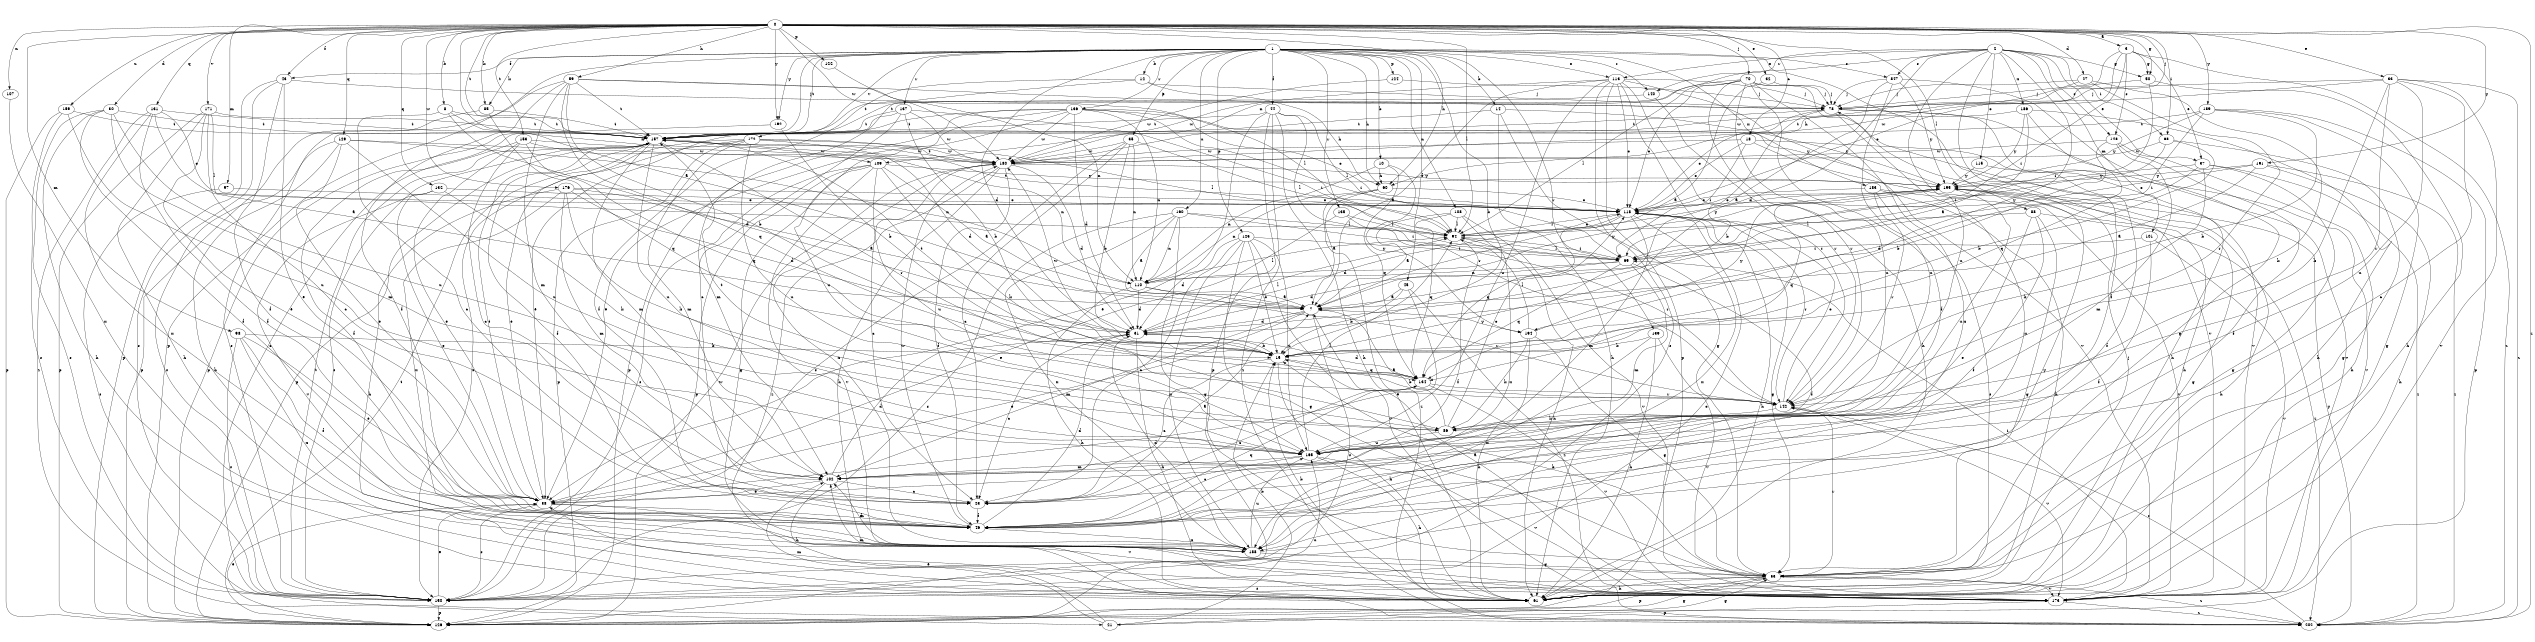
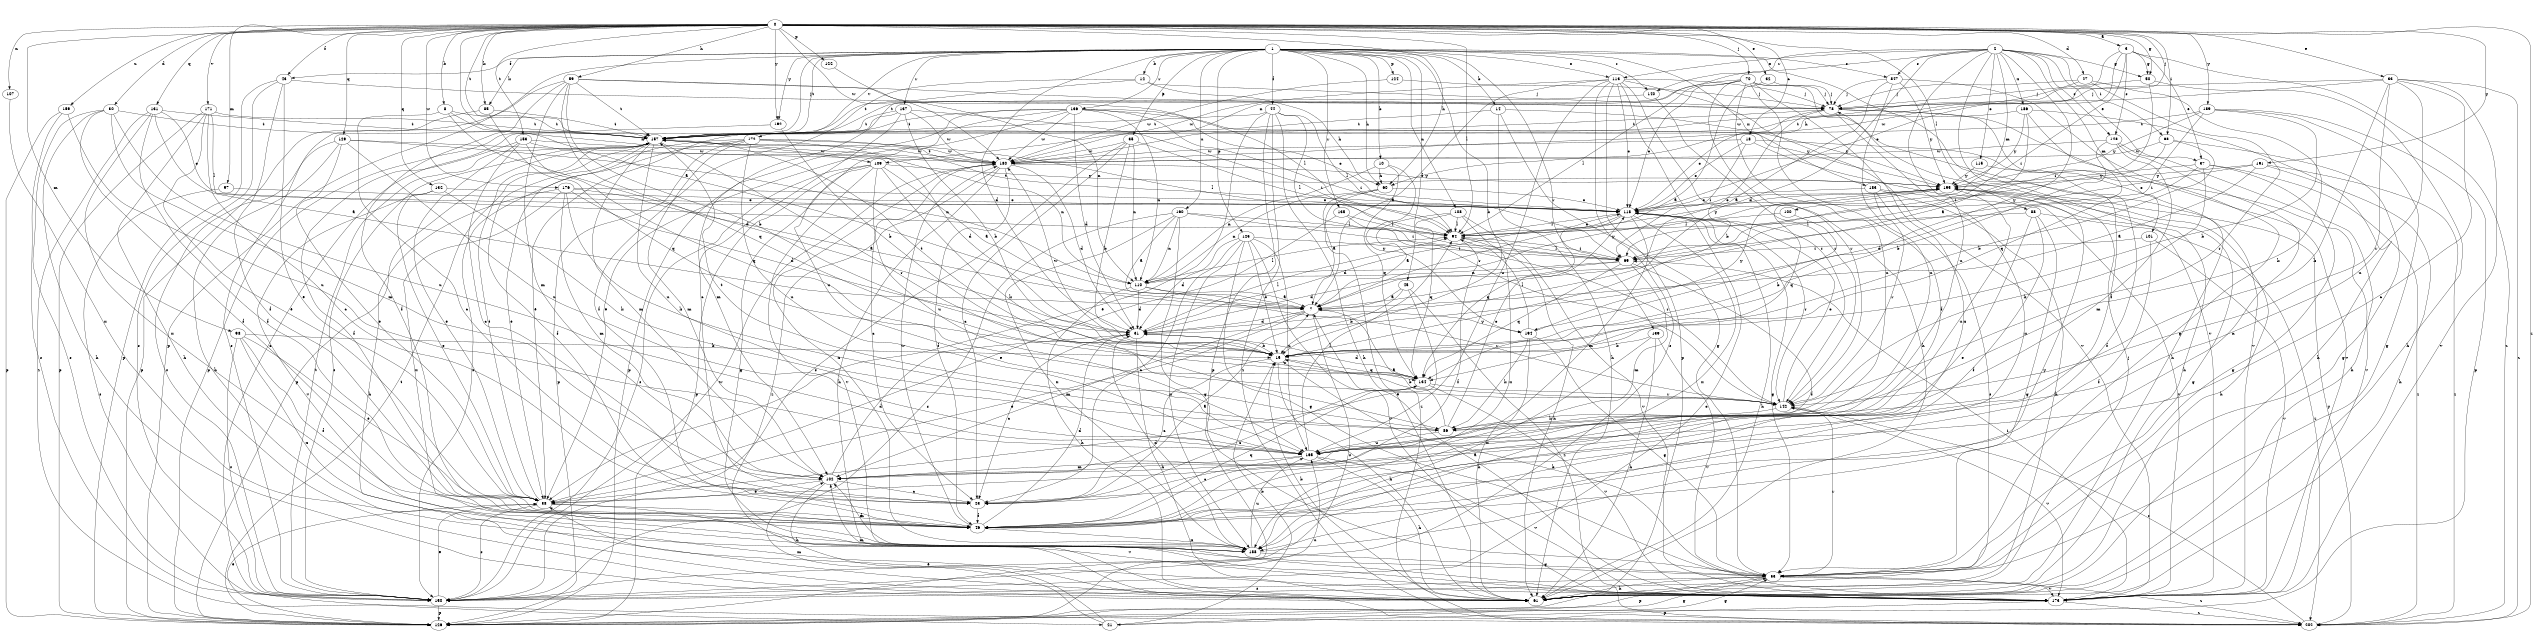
  strict digraph {
    0
    3
    7
    8
    18
    27
    30
    32
    33
    43
    50
    59
    60
    68
    70
    78
    85
    88
    94
    97
    98
    107
    122
    129
    131
    132
    153
    157
    159
    171
    176
    180
    189
    191
    192
    202
    37
    148
    69
    118
    31
    194
    38
    102
    150
    109
    23
    173
    61
    86
    142
    46
    165
    126
    15
    134
    110
    53
    188
    195
    1
    10
    12
    14
    21
    35
    44
    45
    108
    113
    124
    125
    135
    136
    137
    139
    140
    n78 [label=847]
    160
    172
    183
    2
+   100
    101
    115
    186
    0 -> 3 [label=a]
    0 -> 7 [label=a]
    0 -> 8 [label=b]
    0 -> 18 [label=c]
    0 -> 27 [label=d]
    0 -> 30 [label=d]
    0 -> 32 [label=e]
    0 -> 33 [label=e]
    0 -> 43 [label=f]
    0 -> 50 [label=g]
    0 -> 59 [label=h]
    0 -> 60 [label=h]
    0 -> 68 [label=i]
    0 -> 70 [label=j]
    0 -> 78 [label=j]
    0 -> 85 [label=k]
    0 -> 88 [label=l]
    0 -> 94 [label=l]
    0 -> 97 [label=m]
    0 -> 98 [label=m]
    0 -> 107 [label=n]
    0 -> 122 [label=p]
    0 -> 129 [label=q]
    0 -> 131 [label=q]
    0 -> 132 [label=q]
    0 -> 153 [label=t]
    0 -> 157 [label=t]
    0 -> 159 [label=u]
    0 -> 171 [label=v]
    0 -> 176 [label=w]
    0 -> 180 [label=w]
    0 -> 189 [label=y]
    0 -> 191 [label=y]
    0 -> 192 [label=y]
    0 -> 202 [label=z]
    3 -> 50 [label=g]
    3 -> 60 [label=h]
    3 -> 202 [label=z]
    3 -> 37 [label=e]
    3 -> 148 [label=s]
    3 -> 69 [label=i]
    3 -> 118 [label=o]
    7 -> 31 [label=d]
    7 -> 194 [label=y]
    7 -> 38 [label=e]
    7 -> 102 [label=m]
    7 -> 150 [label=s]
    8 -> 157 [label=t]
    8 -> 31 [label=d]
    8 -> 109 [label=n]
    8 -> 23 [label=c]
    18 -> 180 [label=w]
    18 -> 69 [label=i]
    18 -> 118 [label=o]
    18 -> 173 [label=v]
    18 -> 61 [label=h]
    27 -> 78 [label=j]
    27 -> 180 [label=w]
    27 -> 86 [label=k]
    27 -> 142 [label=r]
    30 -> 157 [label=t]
    30 -> 102 [label=m]
    30 -> 150 [label=s]
    30 -> 61 [label=h]
    30 -> 46 [label=f]
    30 -> 165 [label=u]
    32 -> 7 [label=a]
    32 -> 78 [label=j]
    33 -> 78 [label=j]
    33 -> 180 [label=w]
    33 -> 202 [label=z]
    33 -> 23 [label=c]
    33 -> 173 [label=v]
    33 -> 86 [label=k]
    33 -> 142 [label=r]
    33 -> 165 [label=u]
    43 -> 78 [label=j]
    43 -> 38 [label=e]
    43 -> 150 [label=s]
    43 -> 46 [label=f]
    43 -> 126 [label=p]
    50 -> 78 [label=j]
    50 -> 69 [label=i]
    50 -> 61 [label=h]
    59 -> 78 [label=j]
    59 -> 94 [label=l]
    59 -> 157 [label=t]
    59 -> 102 [label=m]
    59 -> 150 [label=s]
    59 -> 46 [label=f]
    59 -> 15 [label=b]
    59 -> 134 [label=q]
    60 -> 7 [label=a]
    60 -> 202 [label=z]
    60 -> 118 [label=o]
    60 -> 110 [label=n]
    68 -> 180 [label=w]
    68 -> 69 [label=i]
    68 -> 15 [label=b]
    68 -> 53 [label=g]
    70 -> 78 [label=j]
    70 -> 94 [label=l]
    70 -> 157 [label=t]
    70 -> 118 [label=o]
    70 -> 173 [label=v]
    70 -> 142 [label=r]
    70 -> 46 [label=f]
    70 -> 165 [label=u]
    70 -> 188 [label=x]
    78 -> 157 [label=t]
    78 -> 118 [label=o]
    78 -> 173 [label=v]
    78 -> 61 [label=h]
    78 -> 15 [label=b]
    78 -> 188 [label=x]
    85 -> 157 [label=t]
    85 -> 126 [label=p]
    85 -> 134 [label=q]
    88 -> 94 [label=l]
    88 -> 202 [label=z]
    88 -> 38 [label=e]
    88 -> 46 [label=f]
    88 -> 53 [label=g]
    94 -> 69 [label=i]
    94 -> 118 [label=o]
    94 -> 61 [label=h]
    94 -> 46 [label=f]
    94 -> 195 [label=y]
    97 -> 118 [label=o]
    97 -> 150 [label=s]
    98 -> 38 [label=e]
    98 -> 150 [label=s]
    98 -> 46 [label=f]
    98 -> 15 [label=b]
    98 -> 188 [label=x]
    107 -> 188 [label=x]
    122 -> 110 [label=n]
    129 -> 180 [label=w]
    129 -> 38 [label=e]
    129 -> 150 [label=s]
    129 -> 61 [label=h]
    129 -> 165 [label=u]
    129 -> 110 [label=n]
    131 -> 7 [label=a]
    131 -> 157 [label=t]
    131 -> 202 [label=z]
    131 -> 118 [label=o]
    131 -> 46 [label=f]
    131 -> 188 [label=x]
    132 -> 118 [label=o]
    132 -> 38 [label=e]
    132 -> 173 [label=v]
    132 -> 86 [label=k]
    153 -> 180 [label=w]
    153 -> 38 [label=e]
    153 -> 23 [label=c]
    153 -> 46 [label=f]
    153 -> 134 [label=q]
    153 -> 110 [label=n]
    157 -> 180 [label=w]
    157 -> 102 [label=m]
    157 -> 150 [label=s]
    157 -> 142 [label=r]
    157 -> 46 [label=f]
    157 -> 165 [label=u]
    157 -> 126 [label=p]
-   159 -> 157 [label=t]
    159 -> 150 [label=s]
    159 -> 165 [label=u]
    159 -> 126 [label=p]
    171 -> 94 [label=l]
    171 -> 157 [label=t]
    171 -> 38 [label=e]
    171 -> 23 [label=c]
    171 -> 61 [label=h]
    171 -> 126 [label=p]
    176 -> 7 [label=a]
    176 -> 118 [label=o]
    176 -> 31 [label=d]
    176 -> 102 [label=m]
    176 -> 61 [label=h]
    176 -> 86 [label=k]
    176 -> 188 [label=x]
    180 -> 157 [label=t]
    180 -> 202 [label=z]
    180 -> 31 [label=d]
    180 -> 23 [label=c]
    180 -> 61 [label=h]
    180 -> 46 [label=f]
    180 -> 188 [label=x]
    180 -> 195 [label=y]
    189 -> 157 [label=t]
    189 -> 69 [label=i]
    189 -> 126 [label=p]
    189 -> 15 [label=b]
    189 -> 53 [label=g]
    189 -> 195 [label=y]
    191 -> 7 [label=a]
    191 -> 202 [label=z]
    191 -> 118 [label=o]
    191 -> 61 [label=h]
    191 -> 195 [label=y]
    192 -> 126 [label=p]
    192 -> 15 [label=b]
    202 -> 142 [label=r]
    202 -> 195 [label=y]
    37 -> 202 [label=z]
    37 -> 31 [label=d]
    37 -> 86 [label=k]
    37 -> 53 [label=g]
    37 -> 195 [label=y]
    148 -> 180 [label=w]
    148 -> 102 [label=m]
    148 -> 61 [label=h]
-   148 -> 46 [label=f]
+   148 -> 46 [label=n]
    148 -> 15 [label=b]
    69 -> 94 [label=l]
    69 -> 31 [label=d]
    69 -> 102 [label=m]
    69 -> 46 [label=f]
    69 -> 134 [label=q]
    69 -> 110 [label=n]
    118 -> 94 [label=l]
    118 -> 157 [label=t]
    118 -> 31 [label=d]
    118 -> 102 [label=m]
    118 -> 61 [label=h]
    118 -> 142 [label=r]
    118 -> 134 [label=q]
    118 -> 53 [label=g]
    118 -> 188 [label=x]
    31 -> 94 [label=l]
    31 -> 23 [label=c]
    31 -> 61 [label=h]
    31 -> 15 [label=b]
    194 -> 94 [label=l]
    194 -> 61 [label=h]
    194 -> 86 [label=k]
    194 -> 53 [label=g]
    194 -> 195 [label=y]
    38 -> 157 [label=t]
    38 -> 150 [label=s]
    38 -> 173 [label=v]
    38 -> 46 [label=f]
    102 -> 31 [label=d]
    102 -> 38 [label=e]
    102 -> 23 [label=c]
    102 -> 61 [label=h]
    150 -> 157 [label=t]
    150 -> 180 [label=w]
    150 -> 118 [label=o]
    150 -> 38 [label=e]
    150 -> 126 [label=p]
    109 -> 7 [label=a]
    109 -> 150 [label=s]
    109 -> 173 [label=v]
    109 -> 86 [label=k]
    109 -> 165 [label=u]
    109 -> 126 [label=p]
    109 -> 53 [label=g]
    109 -> 195 [label=y]
    23 -> 7 [label=a]
    23 -> 46 [label=f]
    173 -> 7 [label=a]
    173 -> 202 [label=z]
    173 -> 69 [label=i]
    173 -> 102 [label=m]
    173 -> 21 [label=p]
    61 -> 78 [label=j]
    61 -> 15 [label=b]
    86 -> 7 [label=a]
    86 -> 157 [label=t]
    86 -> 118 [label=o]
    86 -> 165 [label=u]
    142 -> 118 [label=o]
    142 -> 173 [label=v]
    142 -> 86 [label=k]
    142 -> 15 [label=b]
    46 -> 180 [label=w]
    46 -> 31 [label=d]
    46 -> 134 [label=q]
    46 -> 188 [label=x]
    165 -> 94 [label=l]
    165 -> 102 [label=m]
    165 -> 23 [label=c]
    165 -> 173 [label=v]
    165 -> 61 [label=h]
    126 -> 157 [label=t]
    126 -> 38 [label=e]
    126 -> 165 [label=u]
    126 -> 53 [label=g]
    15 -> 157 [label=t]
    15 -> 180 [label=w]
    15 -> 23 [label=c]
    15 -> 61 [label=h]
    15 -> 134 [label=q]
    134 -> 31 [label=d]
    134 -> 23 [label=c]
    134 -> 173 [label=v]
    134 -> 142 [label=r]
    110 -> 7 [label=a]
    110 -> 94 [label=l]
    110 -> 31 [label=d]
    110 -> 61 [label=h]
    110 -> 142 [label=r]
    110 -> 195 [label=y]
    53 -> 202 [label=z]
    53 -> 150 [label=s]
    53 -> 173 [label=v]
    53 -> 61 [label=h]
    53 -> 142 [label=r]
    53 -> 126 [label=p]
    53 -> 15 [label=b]
    188 -> 31 [label=d]
    188 -> 102 [label=m]
    188 -> 165 [label=u]
    188 -> 53 [label=g]
    188 -> 195 [label=y]
    195 -> 118 [label=o]
    195 -> 61 [label=h]
    195 -> 165 [label=u]
    195 -> 134 [label=q]
    195 -> 53 [label=g]
    1 -> 43 [label=f]
    1 -> 60 [label=h]
    1 -> 85 [label=k]
    1 -> 157 [label=t]
    1 -> 192 [label=y]
    1 -> 31 [label=d]
    1 -> 173 [label=v]
    1 -> 126 [label=p]
    1 -> 15 [label=b]
    1 -> 10 [label=b]
    1 -> 12 [label=b]
    1 -> 14 [label=b]
    1 -> 21 [label=c]
    1 -> 35 [label=e]
    1 -> 44 [label=f]
    1 -> 45 [label=f]
    1 -> 108 [label=n]
    1 -> 113 [label=o]
    1 -> 124 [label=p]
    1 -> 125 [label=p]
    1 -> 135 [label=r]
    1 -> 136 [label=r]
    1 -> 137 [label=r]
    1 -> 139 [label=r]
    1 -> 140 [label=r]
    1 -> n78 [label=s]
    1 -> 160 [label=u]
    1 -> 172 [label=v]
    1 -> 183 [label=x]
    10 -> 60 [label=h]
    10 -> 194 [label=y]
    10 -> 134 [label=q]
    10 -> 110 [label=n]
    12 -> 60 [label=h]
    12 -> 78 [label=j]
    12 -> 23 [label=c]
    12 -> 46 [label=f]
    14 -> 157 [label=t]
    14 -> 61 [label=h]
    14 -> 53 [label=g]
    14 -> 195 [label=y]
    21 -> 38 [label=e]
    21 -> 102 [label=m]
    21 -> 15 [label=b]
    21 -> 53 [label=g]
    35 -> 94 [label=l]
    35 -> 180 [label=w]
    35 -> 150 [label=s]
    35 -> 23 [label=c]
    35 -> 15 [label=b]
    35 -> 110 [label=n]
    44 -> 94 [label=l]
    44 -> 157 [label=t]
    44 -> 202 [label=z]
    44 -> 38 [label=e]
    44 -> 61 [label=h]
    44 -> 142 [label=r]
    44 -> 126 [label=p]
    45 -> 7 [label=a]
    45 -> 202 [label=z]
    45 -> 38 [label=e]
    45 -> 15 [label=b]
    108 -> 7 [label=a]
    108 -> 94 [label=l]
    108 -> 173 [label=v]
    108 -> 134 [label=q]
    108 -> 188 [label=x]
    113 -> 7 [label=a]
    113 -> 78 [label=j]
    113 -> 180 [label=w]
    113 -> 118 [label=o]
    113 -> 150 [label=s]
    113 -> 173 [label=v]
    113 -> 61 [label=h]
    113 -> 142 [label=r]
    113 -> 165 [label=u]
    113 -> 126 [label=p]
    124 -> 78 [label=j]
    124 -> 180 [label=w]
    125 -> 69 [label=i]
    125 -> 31 [label=d]
    125 -> 23 [label=c]
    125 -> 173 [label=v]
    125 -> 165 [label=u]
    125 -> 15 [label=b]
    125 -> 53 [label=g]
    125 -> 188 [label=x]
    135 -> 94 [label=l]
    135 -> 38 [label=e]
    135 -> 142 [label=r]
    136 -> 157 [label=t]
    136 -> 180 [label=w]
    136 -> 69 [label=i]
    136 -> 118 [label=o]
    136 -> 31 [label=d]
    136 -> 38 [label=e]
    136 -> 165 [label=u]
    136 -> 126 [label=p]
    136 -> 110 [label=n]
    136 -> 195 [label=y]
    137 -> 157 [label=t]
    137 -> 180 [label=w]
    137 -> 69 [label=i]
    137 -> 38 [label=e]
    137 -> 102 [label=m]
    137 -> 15 [label=b]
    139 -> 173 [label=v]
    139 -> 61 [label=h]
    139 -> 15 [label=b]
    139 -> 188 [label=x]
    140 -> 157 [label=t]
    140 -> 142 [label=r]
    n78 -> 7 [label=a]
    n78 -> 78 [label=j]
    n78 -> 165 [label=u]
    n78 -> 53 [label=g]
    n78 -> 195 [label=y]
    160 -> 7 [label=a]
    160 -> 94 [label=l]
    160 -> 69 [label=i]
    160 -> 150 [label=s]
    160 -> 110 [label=n]
    160 -> 53 [label=g]
    160 -> 188 [label=x]
    172 -> 94 [label=l]
    172 -> 180 [label=w]
    172 -> 31 [label=d]
    172 -> 38 [label=e]
    172 -> 102 [label=m]
    172 -> 150 [label=s]
    172 -> 165 [label=u]
    172 -> 126 [label=p]
    183 -> 118 [label=o]
    183 -> 150 [label=s]
    183 -> 173 [label=v]
    183 -> 61 [label=h]
    183 -> 142 [label=r]
    2 -> 50 [label=g]
    2 -> 68 [label=i]
    2 -> 37 [label=e]
    2 -> 148 [label=s]
    2 -> 31 [label=d]
    2 -> 194 [label=y]
    2 -> 109 [label=n]
    2 -> 46 [label=f]
    2 -> 165 [label=u]
    2 -> 113 [label=o]
    2 -> 140 [label=r]
    2 -> n78 [label=s]
+   2 -> 100 [label=m]
    2 -> 101 [label=m]
    2 -> 115 [label=o]
    2 -> 186 [label=x]
+   100 -> 94 [label=l]
+   100 -> 15 [label=b]
    101 -> 69 [label=i]
    101 -> 173 [label=v]
    101 -> 46 [label=f]
    115 -> 46 [label=f]
    115 -> 195 [label=y]
    186 -> 7 [label=a]
    186 -> 157 [label=t]
    186 -> 61 [label=h]
    186 -> 134 [label=q]
    186 -> 195 [label=y]
  }
